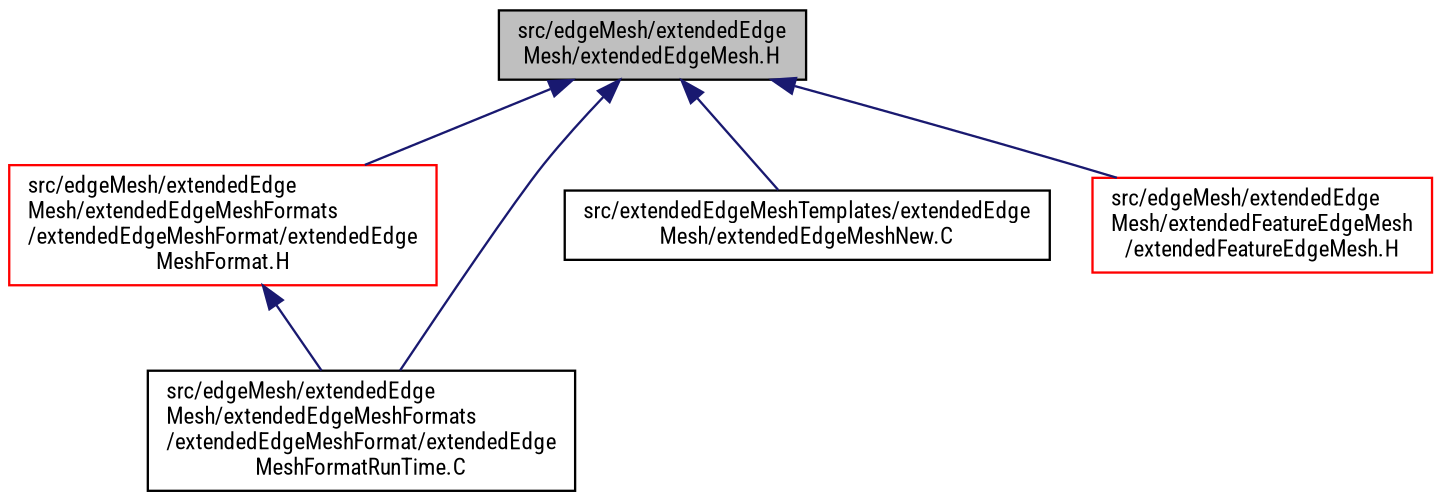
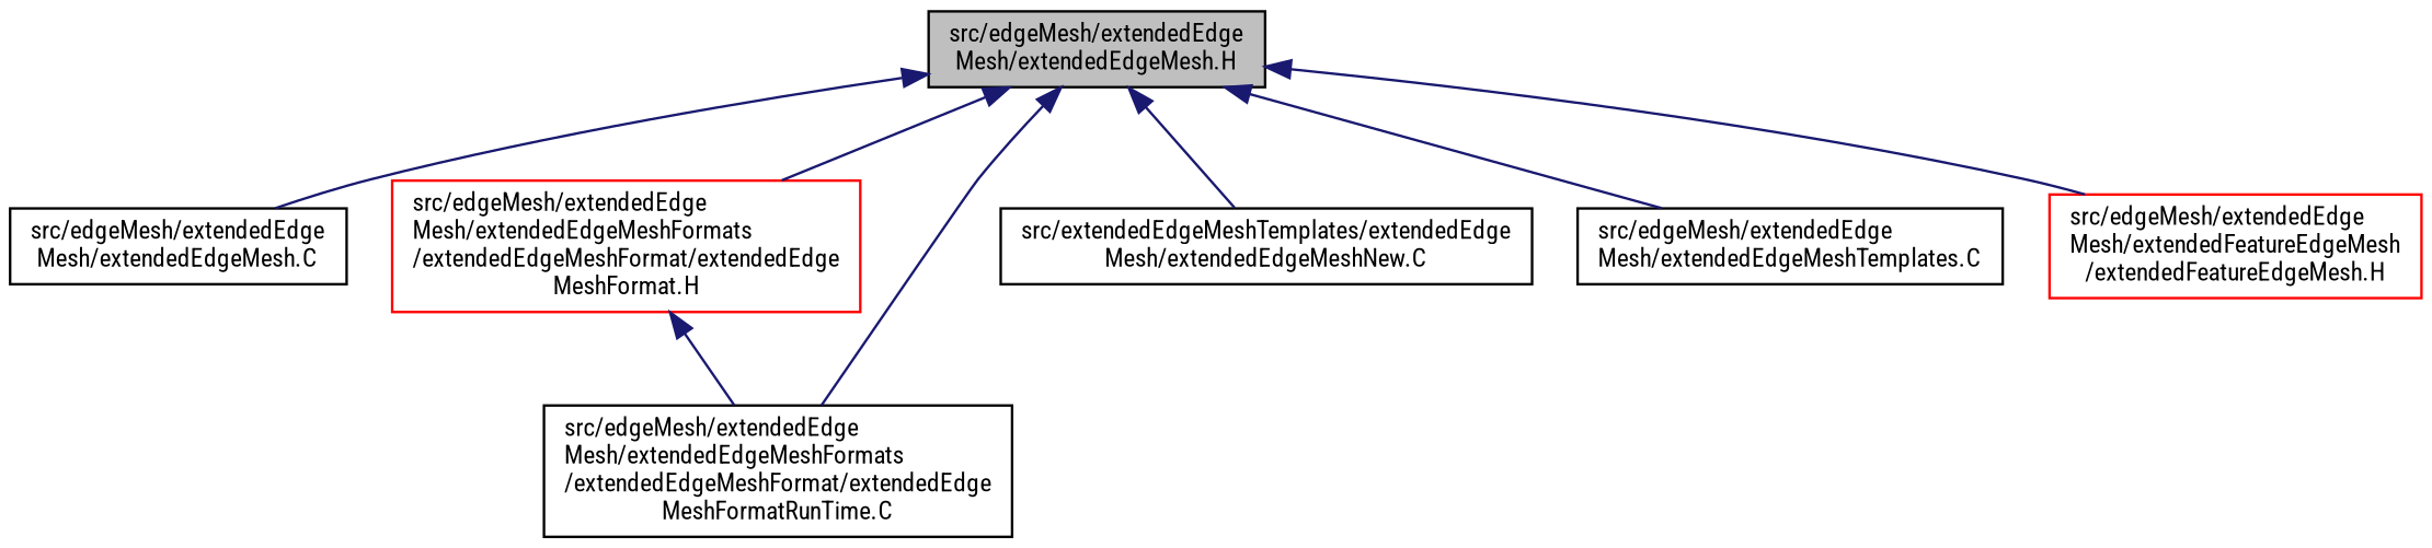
  digraph {
    fontname="Roboto Condensed"
    node [color=black fontname="Roboto Condensed" fontsize=10 shape=record]
    edge [color=midnightblue dir=back fontname="Roboto Condensed" fontsize=10 labelfontname=FreeSans labelfontsize=10 style=solid]
    n1 [fillcolor=grey75 fontcolor=black height=0.2 label="src/edgeMesh/extendedEdge\lMesh/extendedEdgeMesh.H" style=filled width=0.4]
+   n2 [height=0.2 label="src/edgeMesh/extendedEdge\lMesh/extendedEdgeMesh.C" width=0.4]
    n3 [color=red height=0.2 label="src/edgeMesh/extendedEdge\lMesh/extendedEdgeMeshFormats\l/extendedEdgeMeshFormat/extendedEdge\lMeshFormat.H" width=0.4]
    n4 [height=0.2 label="src/edgeMesh/extendedEdge\lMesh/extendedEdgeMeshFormats\l/extendedEdgeMeshFormat/extendedEdge\lMeshFormatRunTime.C" width=0.4]
    n5 [height=0.2 label="src/extendedEdgeMeshTemplates/extendedEdge\lMesh/extendedEdgeMeshNew.C" width=0.4]
+   n6 [height=0.2 label="src/edgeMesh/extendedEdge\lMesh/extendedEdgeMeshTemplates.C" width=0.4]
    n7 [color=red height=0.2 label="src/edgeMesh/extendedEdge\lMesh/extendedFeatureEdgeMesh\l/extendedFeatureEdgeMesh.H" width=0.4]
+   n1 -> n2
    n1 -> n3
    n1 -> n4
    n1 -> n5
+   n1 -> n6
    n1 -> n7
    n3 -> n4
  }
